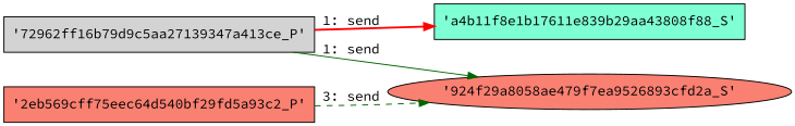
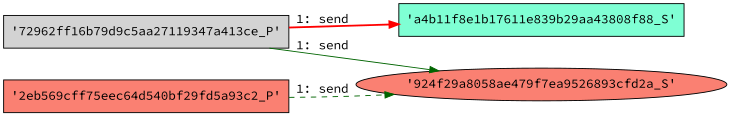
  digraph {
    engine=neato
    fixedsize=false
    fontname="Source Code Pro"
    fontsize=10
    nodesep=0.3
    rankdir=LR
    ranksep=0
    splines=true
    node [fillcolor=salmon fontname="Source Code Pro" node_type=Socket shape=box style=filled]
    edge [color=darkgreen fontname="Source Code Pro"]
    "'924f29a8058ae479f7ea9526893cfd2a_S'" [shape=ellipse]
-   "'72962ff16b79d9c5aa27119347a413ce_P'" [fillcolor=lightgrey node_type=Process label="'72962ff16b79d9c5aa27139347a413ce_P'"]
+   "'72962ff16b79d9c5aa27119347a413ce_P'" [fillcolor=lightgrey node_type=Process]
    "'a4b11f8e1b17611e839b29aa43808f88_S'" [fillcolor=aquamarine]
    "'2eb569cff75eec64d540bf29fd5a93c2_P'" [node_type=Process]
    "'72962ff16b79d9c5aa27119347a413ce_P'" -> "'924f29a8058ae479f7ea9526893cfd2a_S'" [label="1: send" style=solid]
    "'72962ff16b79d9c5aa27119347a413ce_P'" -> "'a4b11f8e1b17611e839b29aa43808f88_S'" [color=red label="1: send" style=bold]
-   "'2eb569cff75eec64d540bf29fd5a93c2_P'" -> "'924f29a8058ae479f7ea9526893cfd2a_S'" [label="3: send" style=dashed]
+   "'2eb569cff75eec64d540bf29fd5a93c2_P'" -> "'924f29a8058ae479f7ea9526893cfd2a_S'" [label="1: send" style=dashed]
  }
